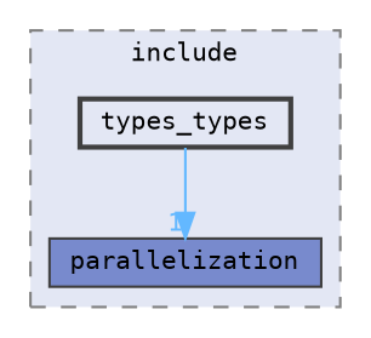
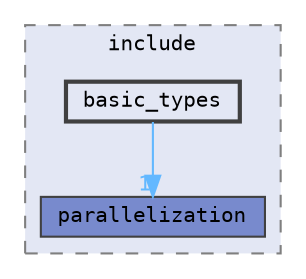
  digraph {
    compound=true
    fontname="DejaVu Sans Mono"
    node [color=grey25 fontname="DejaVu Sans Mono" fontsize=10 shape=box]
    n1 [fillcolor="#788acd" height=0.2 label=parallelization style=filled width=0.4]
-   n2 [fillcolor="#e3e7f4" height=0.2 label=types_types style="filled,bold" width=0.4]
+   n2 [fillcolor="#e3e7f4" height=0.2 label=basic_types style="filled,bold" width=0.4]
    subgraph cluster_1 {
      bgcolor="#e3e7f4"
      fontsize=10
      label=include
      pencolor=grey50
      style="filled,dashed"
      n1
      n2
    }
    n2 -> n1 [color=steelblue1 fontcolor=steelblue1 fontname="DejaVu Sans Mono" fontsize=10 headlabel=1 labeldistance=1.5 labelfontname=Helvetica labelfontsize=10]
  }
